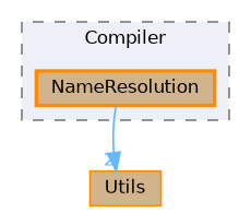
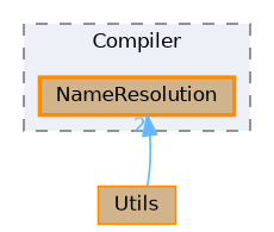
  digraph {
    compound=true
    node [color=darkorange fillcolor=tan fontname=Helvetica fontsize=10 shape=box]
    n1 [height=0.2 label=NameResolution style="filled,bold" width=0.4]
    n2 [height=0.2 label=Utils style=filled width=0.4]
    subgraph cluster_1 {
      bgcolor="#edf0f7"
      fontname=Helvetica
      fontsize=10
      label=Compiler
      pencolor=grey50
      style="filled,dashed"
      n1
    }
-   n1 -> n2 [color=steelblue1 fontcolor=steelblue1 fontname=Helvetica fontsize=10 headlabel=2 labeldistance=1.5 labelfontname=Helvetica labelfontsize=10]
+   n2 -> n1 [color=steelblue1 fontcolor=steelblue1 fontname=Helvetica fontsize=10 headlabel=2 labeldistance=1.5 labelfontname=Helvetica labelfontsize=10]
  }
